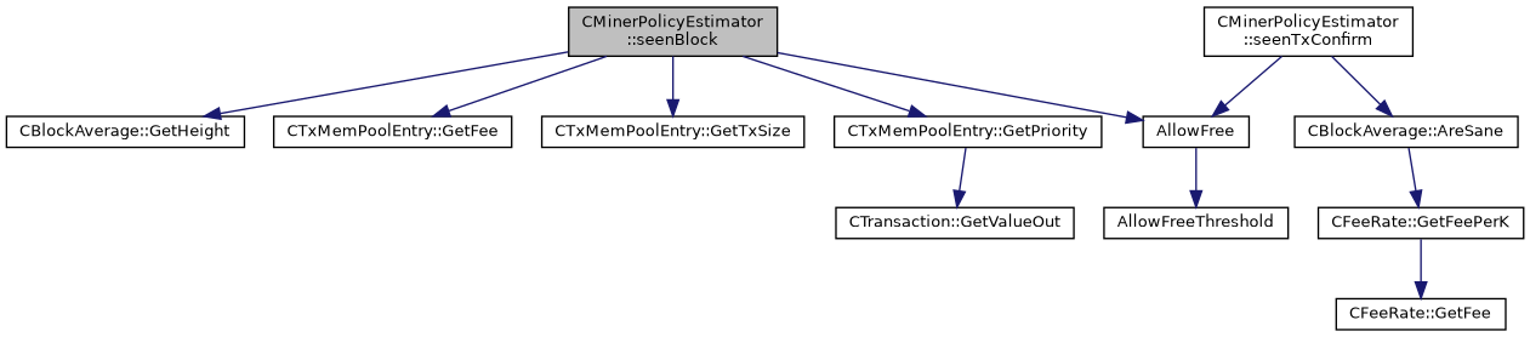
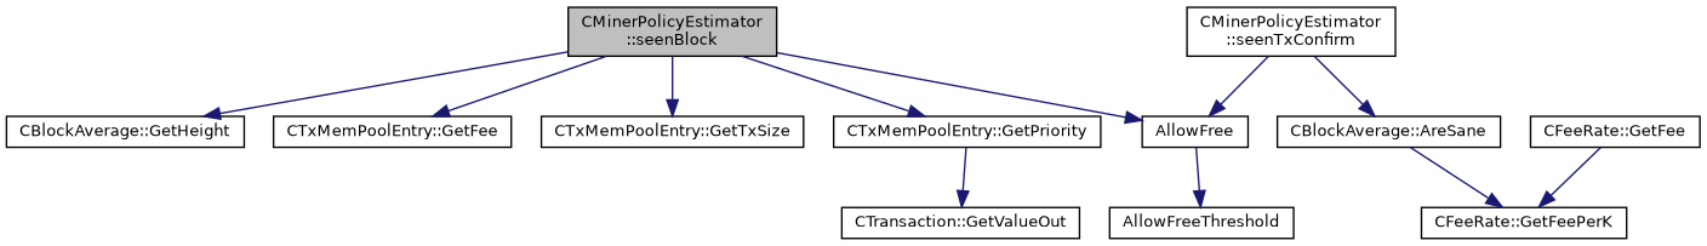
  digraph {
    rankdir=TB
    node [color=black fillcolor=white fontname=Helvetica fontsize=10 shape=record style=filled]
    edge [color=midnightblue fontname=Helvetica fontsize=10 labelfontname=Helvetica labelfontsize=10 style=solid]
    n1 [fillcolor=grey75 fontcolor=black height=0.2 label="CMinerPolicyEstimator\l::seenBlock" width=0.4]
    n2 [height=0.2 label="CBlockAverage::GetHeight" width=0.4]
    n3 [height=0.2 label="CTxMemPoolEntry::GetFee" width=0.4]
    n4 [height=0.2 label="CTxMemPoolEntry::GetTxSize" width=0.4]
    n5 [height=0.2 label="CTxMemPoolEntry::GetPriority" width=0.4]
    n6 [height=0.2 label=AllowFree width=0.4]
    n7 [height=0.2 label="CTransaction::GetValueOut" width=0.4]
    n8 [height=0.2 label="CMinerPolicyEstimator\l::seenTxConfirm" width=0.4]
    n9 [height=0.2 label="CBlockAverage::AreSane" width=0.4]
    n10 [height=0.2 label=AllowFreeThreshold width=0.4]
    n11 [height=0.2 label="CFeeRate::GetFeePerK" width=0.4]
    n12 [height=0.2 label="CFeeRate::GetFee" width=0.4]
    n1 -> n2
    n1 -> n3
    n1 -> n4
    n1 -> n5
    n1 -> n6
    n5 -> n7
    n6 -> n10
    n8 -> n6
    n8 -> n9
    n9 -> n11
-   n11 -> n12
+   n12 -> n11
  }
